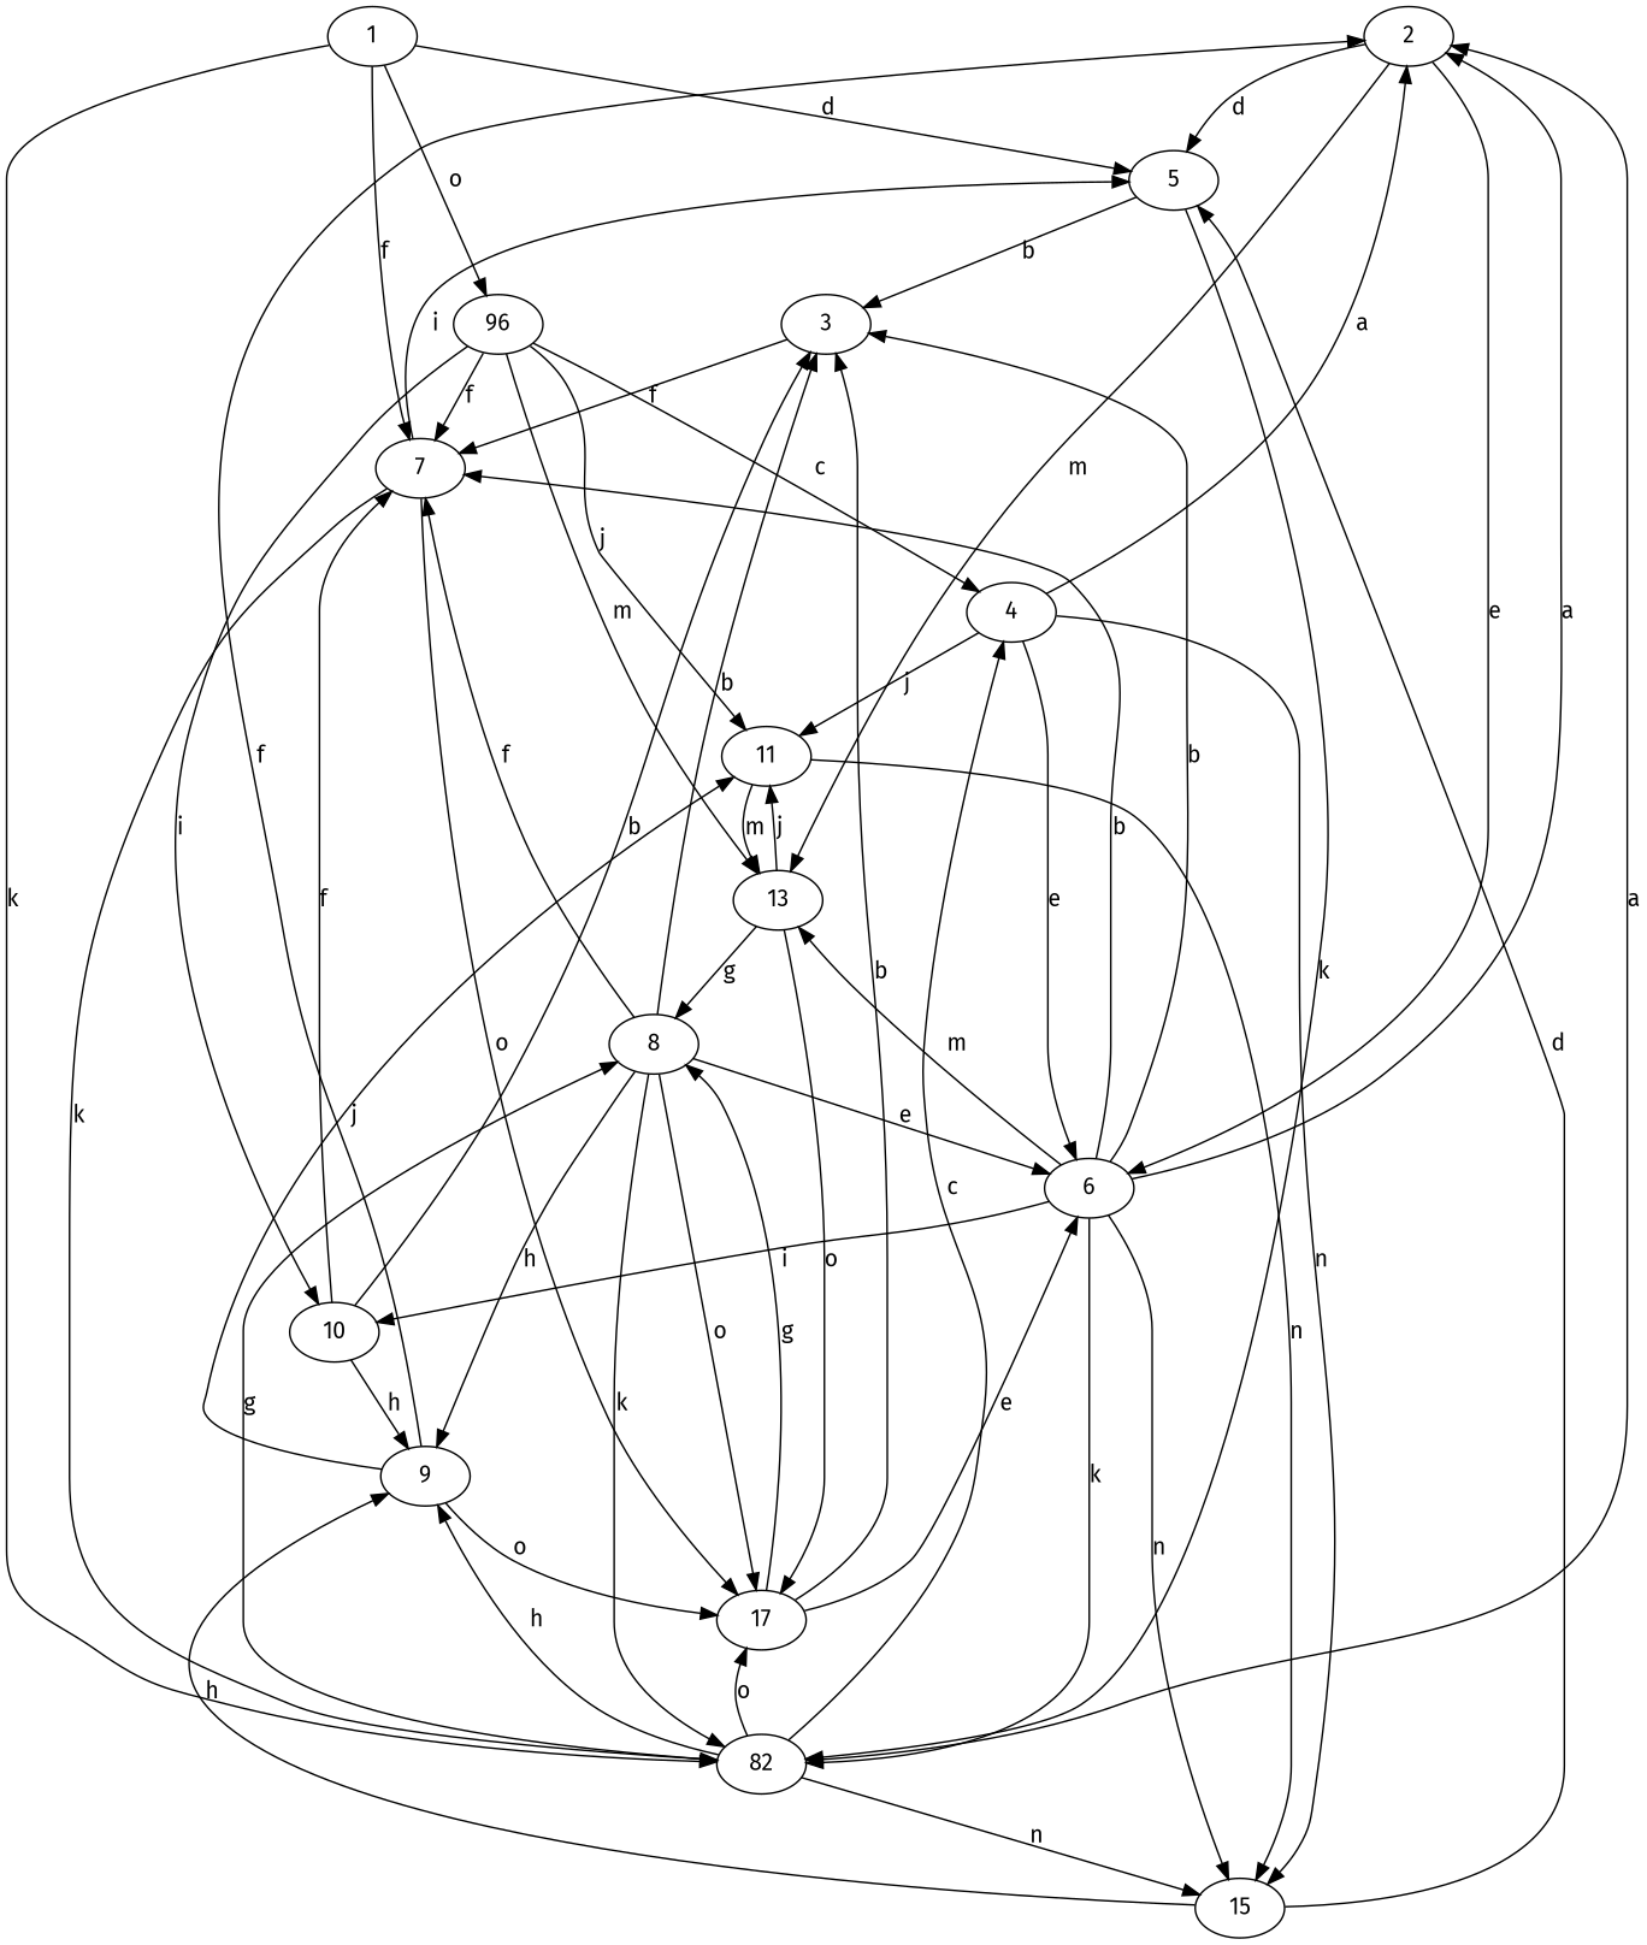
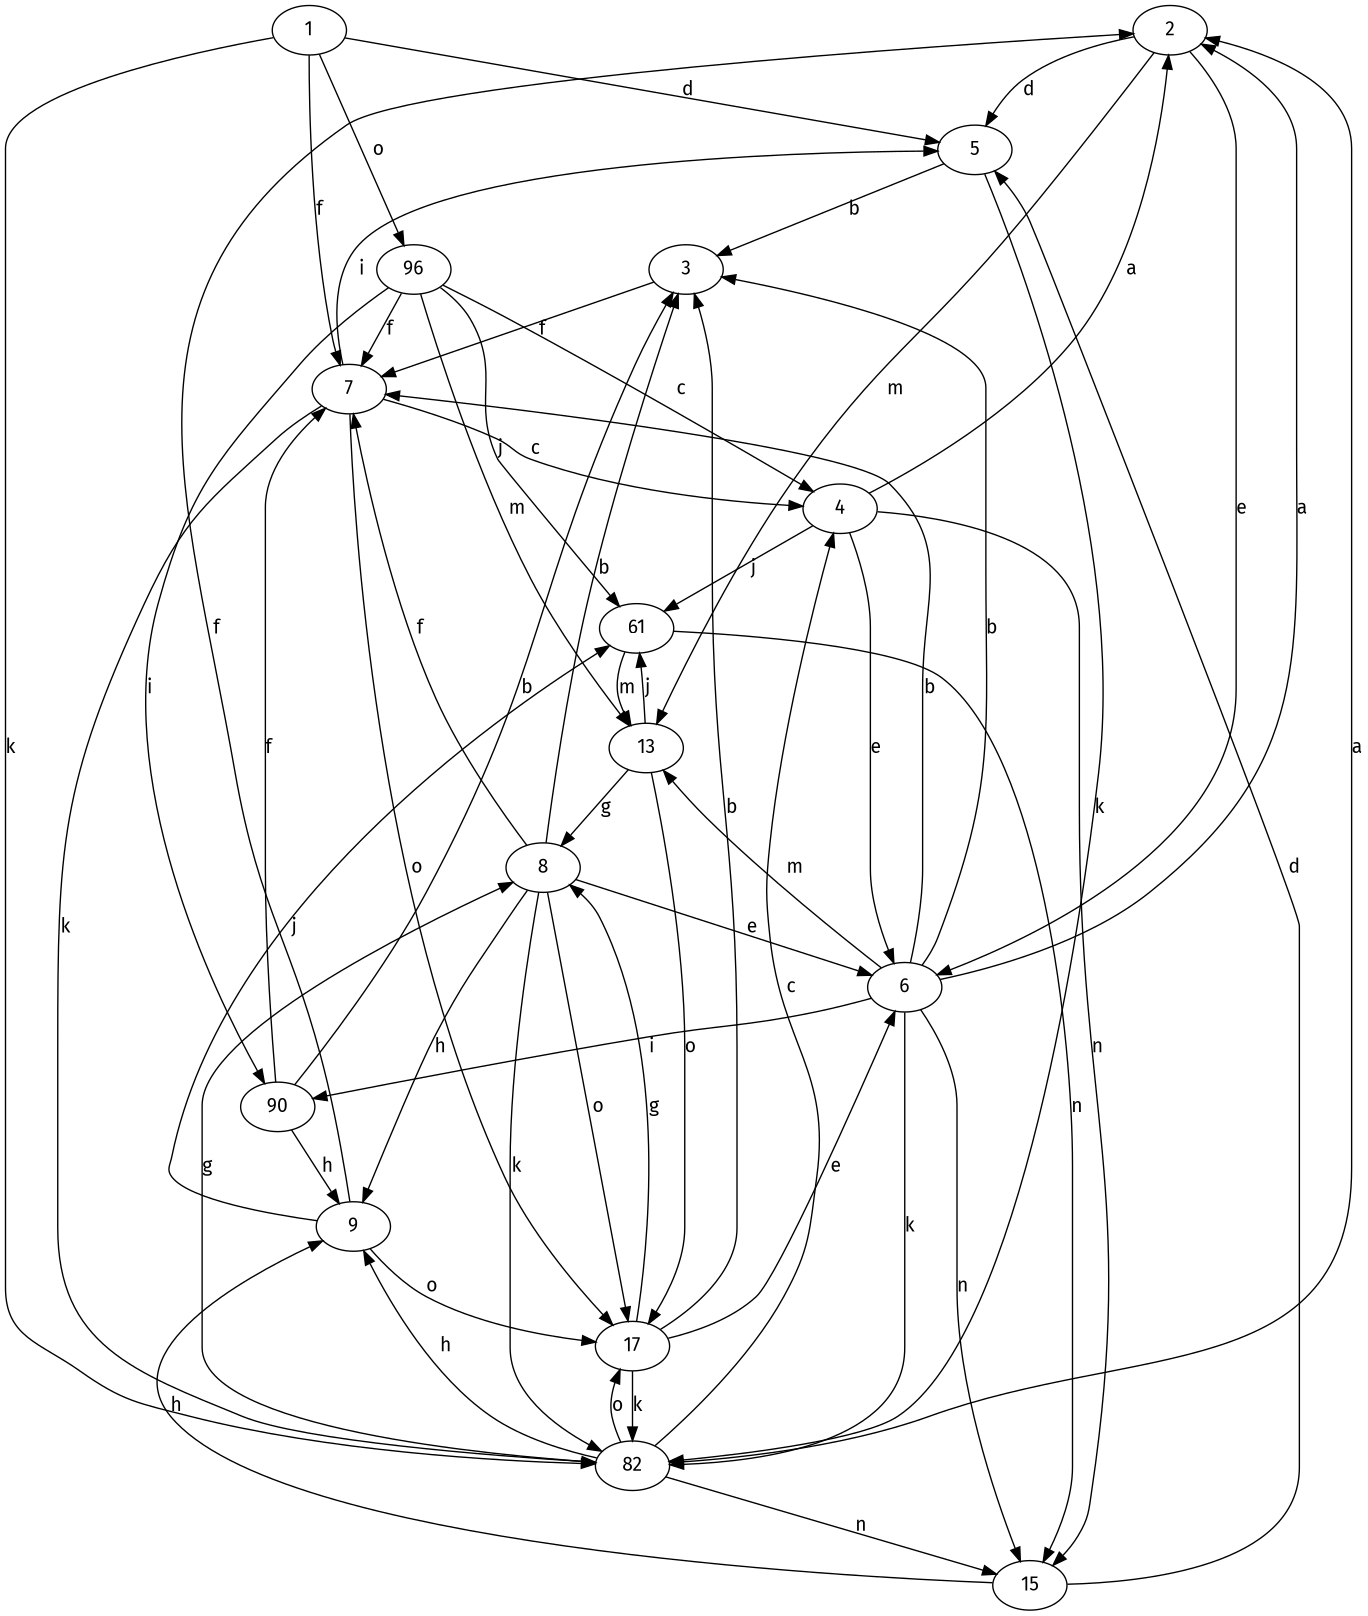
  strict digraph {
    fontname="Fira Sans"
    node [fontname="Fira Sans"]
    edge [fontname="Fira Sans"]
    2
    5
    6
    13
    3
    n6 [label=82]
    7
    15
-   10
-   11
+   10 [label=90]
+   11 [label=61]
    17
    8
    4
    9
    1
    n16 [label=96]
    2 -> 5 [label=d]
    2 -> 6 [label=e]
    2 -> 13 [label=m]
    5 -> 3 [label=b]
    5 -> n6 [label=k]
    6 -> 2 [label=a]
    6 -> 13 [label=m]
    6 -> 3 [label=b]
    6 -> n6 [label=k]
    6 -> 7 [label=b]
    6 -> 15 [label=n]
    6 -> 10 [label=i]
    13 -> 11 [label=j]
    13 -> 17 [label=o]
    13 -> 8 [label=g]
    3 -> 7 [label=f]
    n6 -> 2 [label=a]
    n6 -> 15 [label=n]
    n6 -> 17 [label=o]
    n6 -> 8 [label=g]
    n6 -> 4 [label=c]
    n6 -> 9 [label=h]
    7 -> 5 [label=i]
    7 -> n6 [label=k]
    7 -> 17 [label=o]
+   7 -> 4 [label=c]
    15 -> 5 [label=d]
    15 -> 9 [label=h]
    10 -> 3 [label=b]
    10 -> 7 [label=f]
    10 -> 9 [label=h]
    11 -> 13 [label=m]
    11 -> 15 [label=n]
    17 -> 6 [label=e]
    17 -> 3 [label=b]
+   17 -> n6 [label=k]
    17 -> 8 [label=g]
    8 -> 6 [label=e]
    8 -> 3 [label=b]
    8 -> n6 [label=k]
    8 -> 7 [label=f]
    8 -> 17 [label=o]
    8 -> 9 [label=h]
    4 -> 2 [label=a]
    4 -> 6 [label=e]
    4 -> 15 [label=n]
    4 -> 11 [label=j]
    9 -> 2 [label=f]
    9 -> 11 [label=j]
    9 -> 17 [label=o]
    1 -> 5 [label=d]
    1 -> n6 [label=k]
    1 -> 7 [label=f]
    1 -> n16 [label=o]
    n16 -> 13 [label=m]
    n16 -> 7 [label=f]
    n16 -> 10 [label=i]
    n16 -> 11 [label=j]
    n16 -> 4 [label=c]
  }
